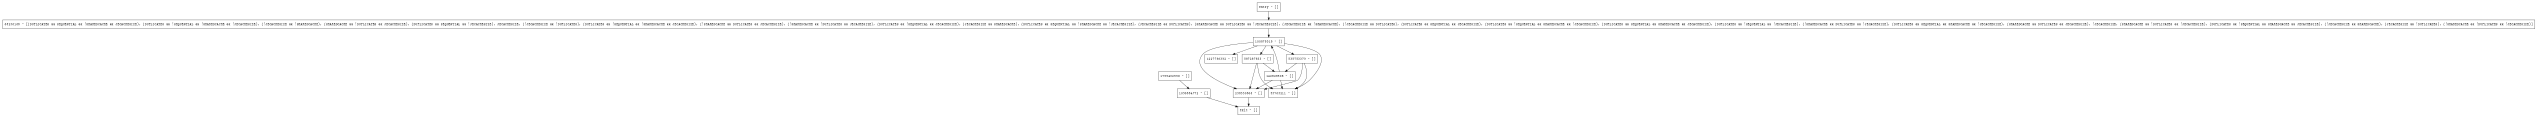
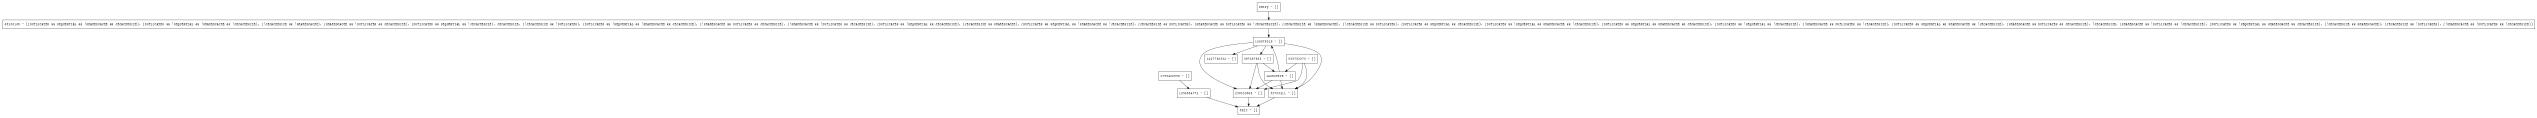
  digraph {
    fontname="Courier Prime"
    node [fontname="Courier Prime" shape=record]
    edge [fontname="Courier Prime"]
    n1 [label="238330806 - []"]
    n2 [label="exit - []"]
    n3 [label="1755432596 - []"]
    n4 [label="1096884772 - []"]
    n5 [label="1227796392 - []"]
    n6 [label="entry - []"]
    n7 [label="68236168 - [(DUPLICATES && SEQUENTIAL && !SHAREDCACHE && JECACHESIZE), (DUPLICATES && !SEQUENTIAL && !SHAREDCACHE && !JECACHESIZE), (!JECACHESIZE && !SHAREDCACHE), (SHAREDCACHE && !DUPLICATES && JECACHESIZE), (DUPLICATES && SEQUENTIAL && !JECACHESIZE), JECACHESIZE, (!JECACHESIZE && !DUPLICATES), (DUPLICATES && !SEQUENTIAL && !SHAREDCACHE && JECACHESIZE), (!SHAREDCACHE && DUPLICATES && JECACHESIZE), (!SHAREDCACHE && !DUPLICATES && JECACHESIZE), (DUPLICATES && !SEQUENTIAL && JECACHESIZE), (JECACHESIZE && SHAREDCACHE), (DUPLICATES && SEQUENTIAL && !SHAREDCACHE && !JECACHESIZE), (JECACHESIZE && DUPLICATES), (SHAREDCACHE && DUPLICATES && !JECACHESIZE), (JECACHESIZE && !SHAREDCACHE), (!JECACHESIZE && DUPLICATES), (DUPLICATES && SEQUENTIAL && JECACHESIZE), (DUPLICATES && !SEQUENTIAL && SHAREDCACHE && !JECACHESIZE), (DUPLICATES && SEQUENTIAL && SHAREDCACHE && JECACHESIZE), (DUPLICATES && !SEQUENTIAL && !JECACHESIZE), (!SHAREDCACHE && DUPLICATES && !JECACHESIZE), (DUPLICATES && SEQUENTIAL && SHAREDCACHE && !JECACHESIZE), (SHAREDCACHE && DUPLICATES && JECACHESIZE), !JECACHESIZE, (SHAREDCACHE && !DUPLICATES && !JECACHESIZE), (DUPLICATES && !SEQUENTIAL && SHAREDCACHE && JECACHESIZE), (!JECACHESIZE && SHAREDCACHE), (JECACHESIZE && !DUPLICATES), (!SHAREDCACHE && !DUPLICATES && !JECACHESIZE)]"]
    n8 [label="100878518 - []"]
    n9 [label="53763211 - []"]
    n10 [label="535753379 - []"]
    n11 [label="587287833 - []"]
    n12 [label="142828508 - []"]
    n1 -> n2
    n3 -> n4
    n4 -> n2
    n6 -> n7
    n7 -> n8
    n8 -> n1
    n8 -> n5
    n8 -> n9
-   n8 -> n10
    n8 -> n11
+   n9 -> n2
    n10 -> n1
    n10 -> n9
    n10 -> n12
    n11 -> n1
    n11 -> n9
    n11 -> n12
    n12 -> n1
    n12 -> n8
    n12 -> n9
  }
